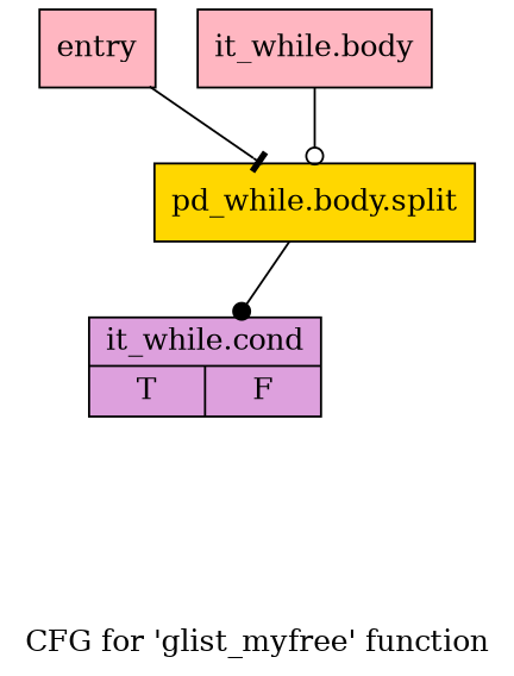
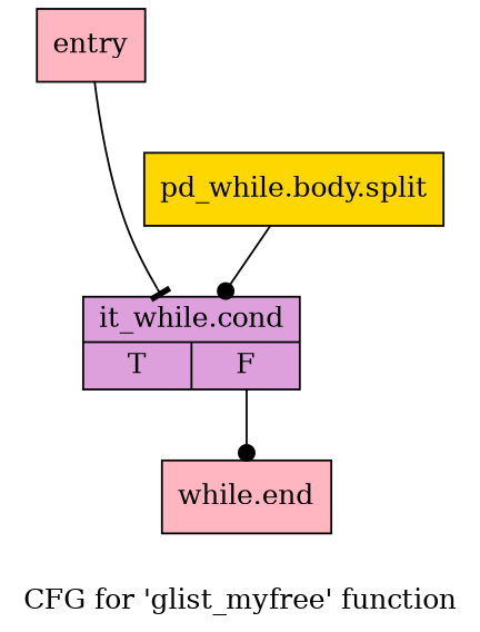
  digraph {
    label="CFG for 'glist_myfree' function"
    node [fillcolor=lightpink shape=record style=filled]
    edge [arrowhead=dot]
    n1 [label="{entry}"]
    n2 [fillcolor=plum label="{it_while.cond|{<s0>T|<s1>F}}"]
-   n4 [label="{it_while.body}"]
+   n3 [label="{while.end}"]
    n5 [fillcolor=gold label="{pd_while.body.split}"]
-   n1 -> n5 [arrowhead=tee]
-   n4 -> n5 [arrowhead=odot]
+   n1 -> n2 [arrowhead=tee]
+   n2 -> n3 [tailport=s1]
    n5 -> n2
  }
